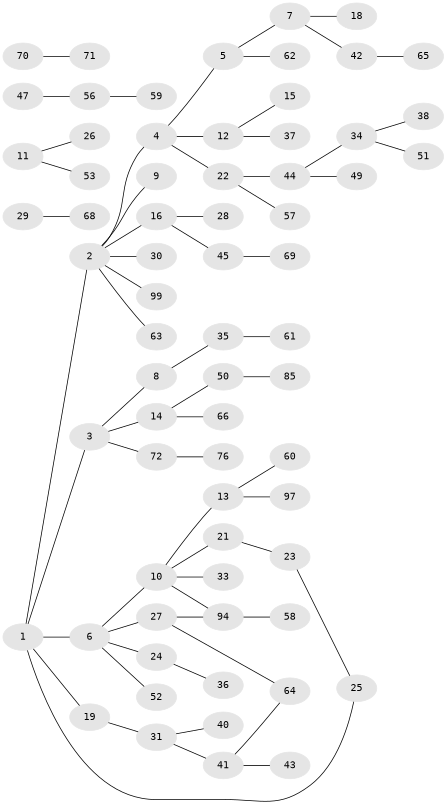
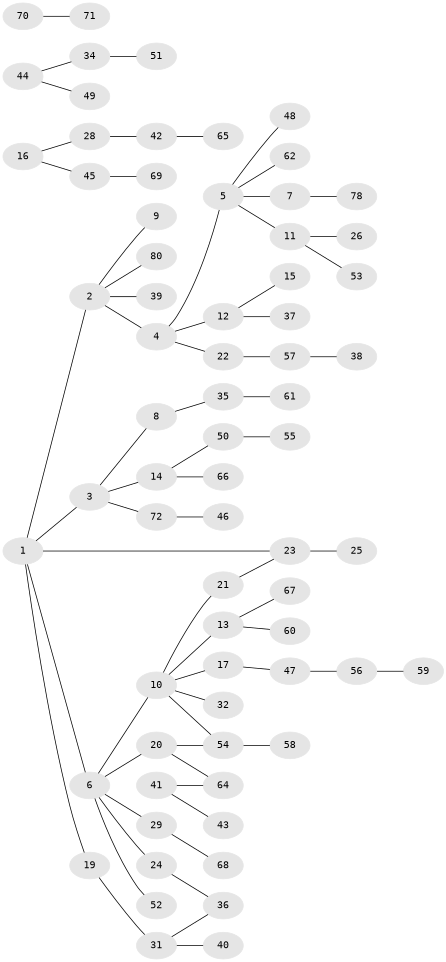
  graph {
    fontname="DejaVu Sans Mono"
    rankdir=LR
    node [color=gray90 fontname="DejaVu Sans Mono" style=filled]
    edge [fontname="DejaVu Sans Mono"]
    1
    2
    3
    6
    19
    23
    4
    9
    16
-   30
-   39 [label=99]
-   63
+   30 [label=80]
+   39
    8
    14
    n15 [label=72]
    10
-   20 [label=27]
+   20
    24
    29
    52
    31
    25
    5
    12
    22
    28
    45
    35
    50
    66
-   46 [label=76]
+   46
    7
    11
+   48
    62
    15
    37
    44
    57
-   18
+   18 [label=78]
    42
    26
    53
    13
+   17
    21
-   33
-   54 [label=94]
+   33 [label=32]
+   54
    64
    36
    68
    65
    61
    60
-   67 [label=97]
+   67
    47
    58
    34
    38
    51
-   55 [label=85]
+   55
    69
    56
    40
    41
    49
    70
    71
    43
    59
    1 -- 2
    1 -- 3
    1 -- 6
    1 -- 19
-   1 -- 25
+   1 -- 23
    2 -- 4
    2 -- 9
-   2 -- 16
    2 -- 30
    2 -- 39
-   2 -- 63
    3 -- 8
    3 -- 14
    3 -- n15
    6 -- 10
    6 -- 20
    6 -- 24
+   6 -- 29
    6 -- 52
    19 -- 31
    23 -- 25
    4 -- 5
    4 -- 12
    4 -- 22
    16 -- 28
    16 -- 45
    8 -- 35
    14 -- 50
    14 -- 66
    n15 -- 46
    10 -- 13
+   10 -- 17
    10 -- 21
    10 -- 33
    10 -- 54
    20 -- 54
    20 -- 64
    24 -- 36
    29 -- 68
    31 -- 40
-   31 -- 41
+   31 -- 36
    5 -- 7
+   5 -- 11
+   5 -- 48
    5 -- 62
    12 -- 15
    12 -- 37
-   22 -- 44
    22 -- 57
    45 -- 69
    35 -- 61
    50 -- 55
    7 -- 18
-   7 -- 42
+   28 -- 42
    11 -- 26
    11 -- 53
    44 -- 34
    44 -- 49
    42 -- 65
    13 -- 60
    13 -- 67
+   17 -- 47
    21 -- 23
    54 -- 58
    47 -- 56
-   34 -- 38
+   57 -- 38
    34 -- 51
    56 -- 59
    41 -- 64
    41 -- 43
    70 -- 71
  }
